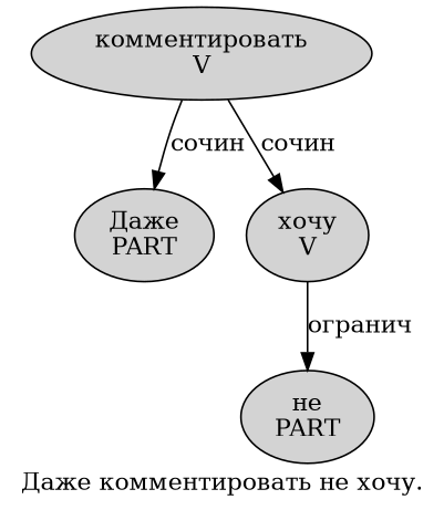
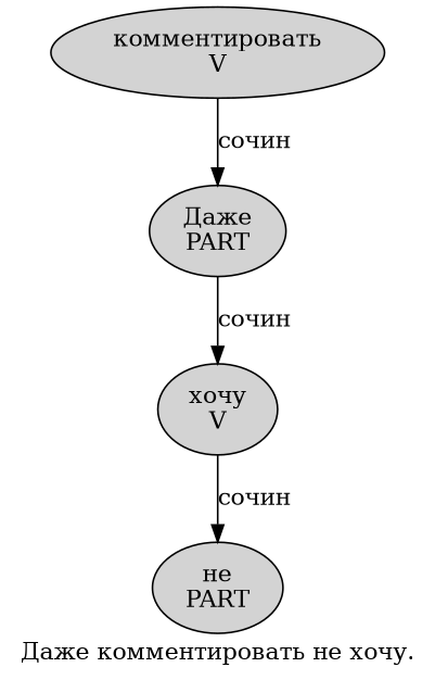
  digraph {
    label="Даже комментировать не хочу."
    node [fillcolor=lightgray penwidth=1 shape=ellipse style=filled]
    n1 [label="Даже\nPART"]
    n2 [label="комментировать\nV"]
    n3 [label="хочу\nV"]
    n4 [label="не\nPART"]
    n2 -> n1 [label="сочин"]
-   n2 -> n3 [label="сочин"]
-   n3 -> n4 [label="огранич"]
+   n1 -> n3 [label="сочин"]
+   n3 -> n4 [label="сочин"]
  }
